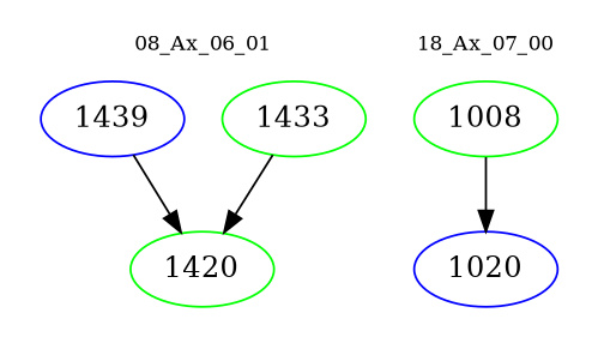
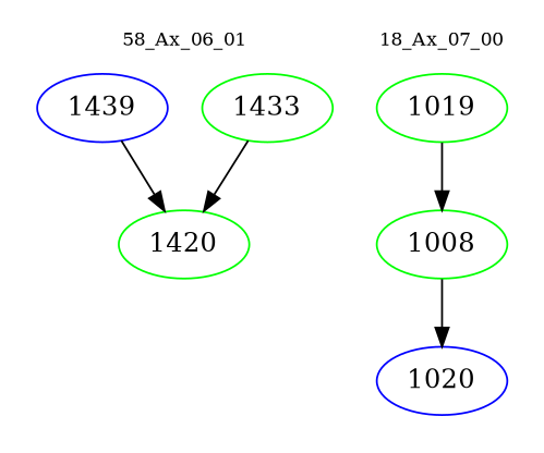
  digraph {
    node [color=green]
    edge [color=black]
    n1 [label=1433]
    n2 [label=1420]
    n3 [color=blue label=1439]
+   n4 [label=1019]
    n5 [label=1008]
    n6 [color=blue label=1020]
    subgraph cluster_1 {
      color=white
      fontsize=10
-     label="08_Ax_06_01"
+     label="58_Ax_06_01"
      n1
      n2
      n3
    }
    subgraph cluster_2 {
      color=white
      fontsize=10
      label="18_Ax_07_00"
+     n4
      n5
      n6
    }
    n1 -> n2
    n3 -> n2
+   n4 -> n5
    n5 -> n6
  }
